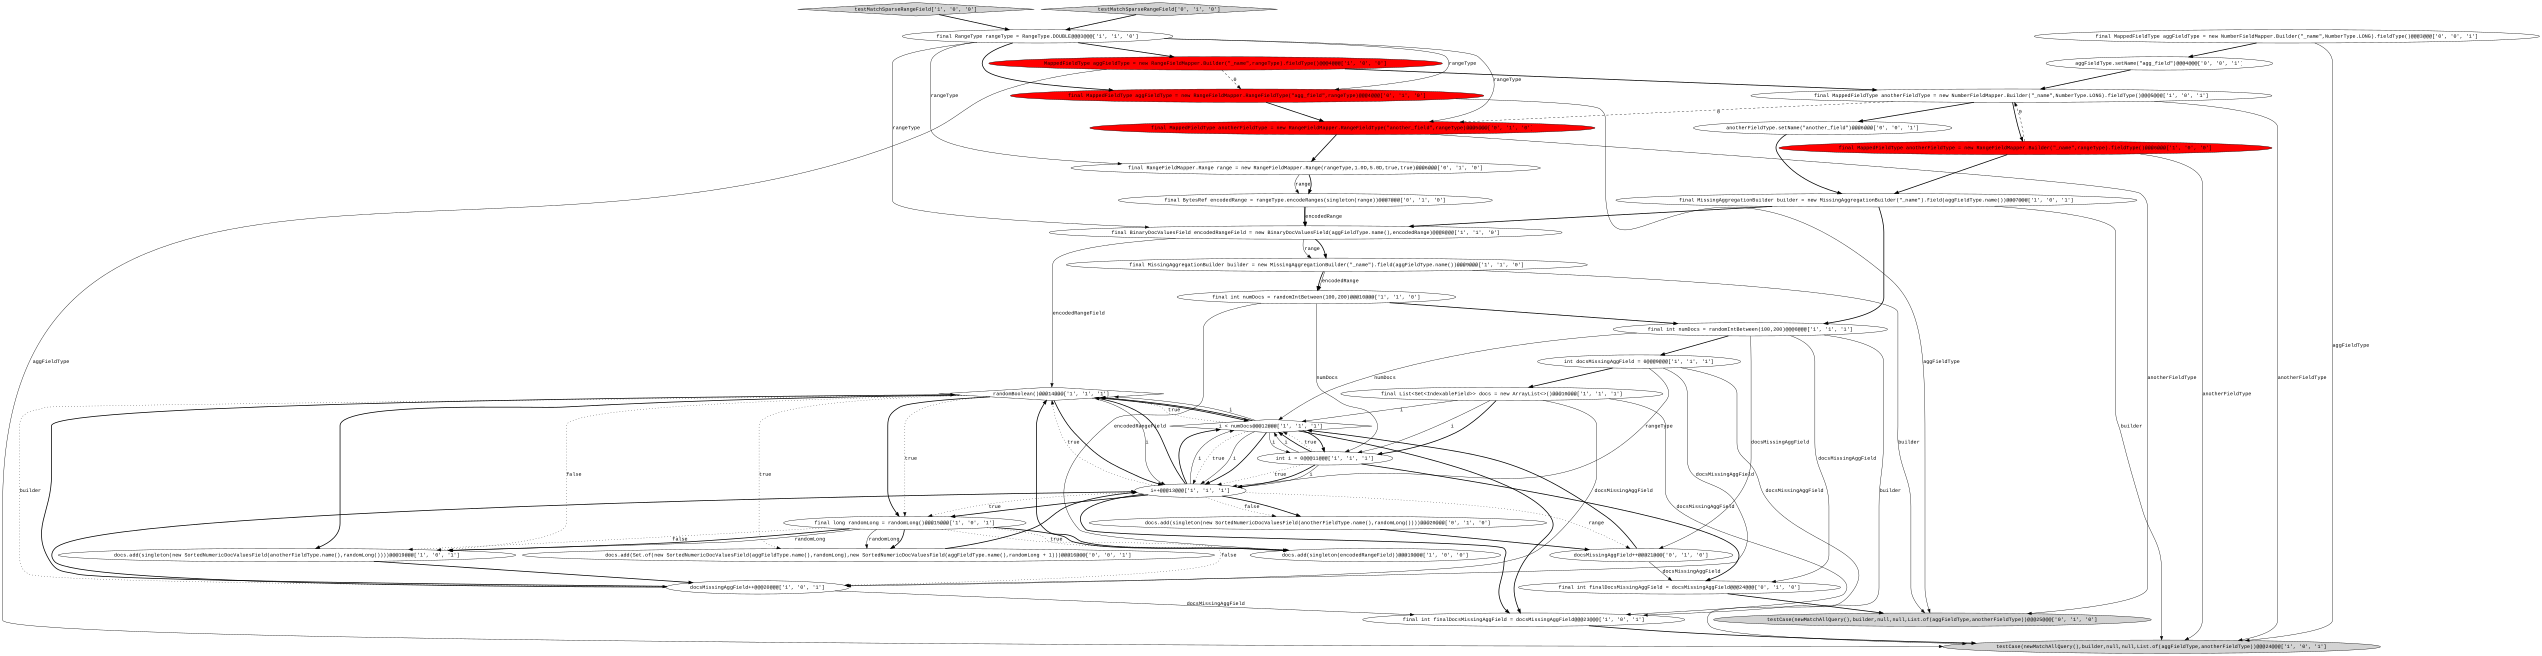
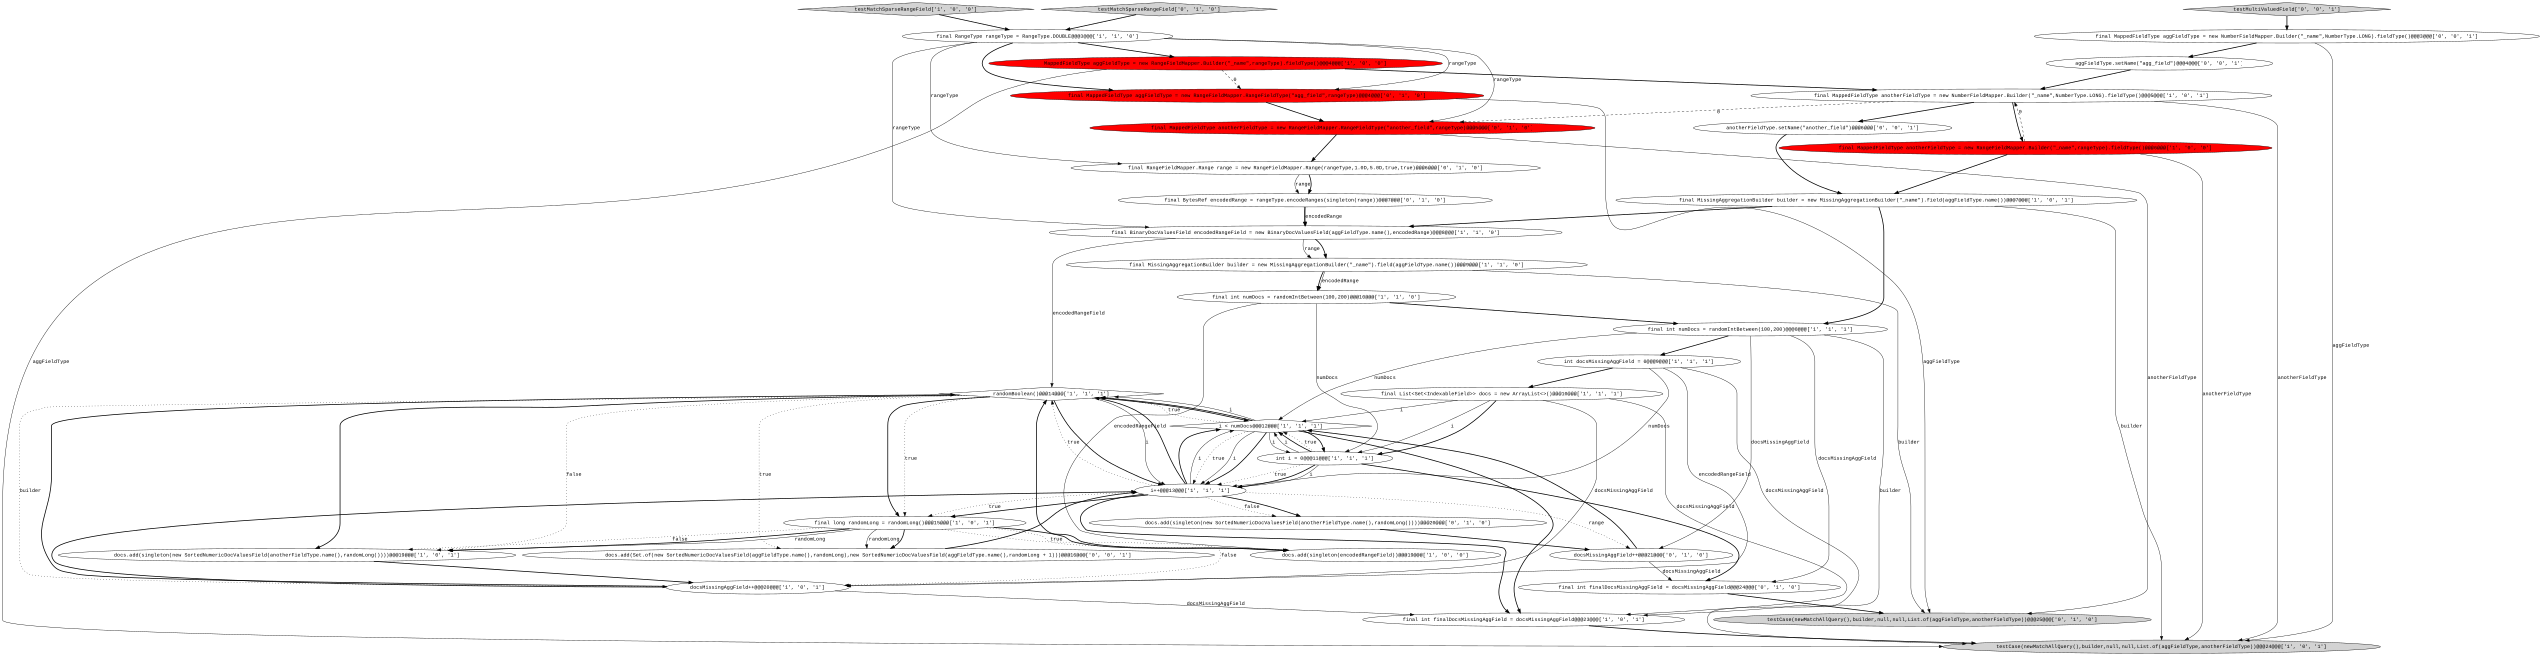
  digraph {
    fontname="Liberation Mono"
    node [fillcolor=white fontname="Liberation Mono" shape=ellipse style=filled]
    edge [fontname="Liberation Mono" style=bold]
    n1 [fillcolor=lightgray label="testCase(newMatchAllQuery(),builder,null,null,List.of(aggFieldType,anotherFieldType))@@@25@@@['0', '1', '0']"]
    n2 [label="final RangeType rangeType = RangeType.DOUBLE@@@3@@@['1', '1', '0']"]
    n3 [label="final BinaryDocValuesField encodedRangeField = new BinaryDocValuesField(aggFieldType.name(),encodedRange)@@@8@@@['1', '1', '0']"]
    n4 [fillcolor=red label="final MappedFieldType anotherFieldType = new RangeFieldMapper.RangeFieldType(\"another_field\",rangeType)@@@5@@@['0', '1', '0']"]
    n5 [label="final RangeFieldMapper.Range range = new RangeFieldMapper.Range(rangeType,1.0D,5.0D,true,true)@@@6@@@['0', '1', '0']"]
    n6 [fillcolor=red label="final MappedFieldType aggFieldType = new RangeFieldMapper.RangeFieldType(\"agg_field\",rangeType)@@@4@@@['0', '1', '0']"]
    n7 [fillcolor=red label="MappedFieldType aggFieldType = new RangeFieldMapper.Builder(\"_name\",rangeType).fieldType()@@@4@@@['1', '0', '0']"]
    n8 [label="randomBoolean()@@@14@@@['1', '1', '1']" shape=diamond]
    n9 [label="final MissingAggregationBuilder builder = new MissingAggregationBuilder(\"_name\").field(aggFieldType.name())@@@9@@@['1', '1', '0']"]
    n10 [label="final BytesRef encodedRange = rangeType.encodeRanges(singleton(range))@@@7@@@['0', '1', '0']"]
    n11 [fillcolor=lightgray label="testCase(newMatchAllQuery(),builder,null,null,List.of(aggFieldType,anotherFieldType))@@@24@@@['1', '0', '1']"]
    n12 [label="final MappedFieldType anotherFieldType = new NumberFieldMapper.Builder(\"_name\",NumberType.LONG).fieldType()@@@5@@@['1', '0', '1']"]
    n13 [label="final int numDocs = randomIntBetween(100,200)@@@8@@@['1', '1', '1']"]
    n14 [label="i < numDocs@@@12@@@['1', '1', '1']" shape=diamond]
    n15 [label="final int finalDocsMissingAggField = docsMissingAggField@@@24@@@['0', '1', '0']"]
    n16 [label="int docsMissingAggField = 0@@@9@@@['1', '1', '1']"]
    n17 [label="docsMissingAggField++@@@21@@@['0', '1', '0']"]
    n18 [label="final int finalDocsMissingAggField = docsMissingAggField@@@23@@@['1', '0', '1']"]
    n19 [label="i++@@@13@@@['1', '1', '1']"]
    n20 [label="int i = 0@@@11@@@['1', '1', '1']"]
    n21 [label="final List<Set<IndexableField>> docs = new ArrayList<>()@@@10@@@['1', '1', '1']"]
    n22 [label="docsMissingAggField++@@@20@@@['1', '0', '1']"]
    n23 [fillcolor=red label="final MappedFieldType anotherFieldType = new RangeFieldMapper.Builder(\"_name\",rangeType).fieldType()@@@6@@@['1', '0', '0']"]
    n24 [label="final MissingAggregationBuilder builder = new MissingAggregationBuilder(\"_name\").field(aggFieldType.name())@@@7@@@['1', '0', '1']"]
    n25 [label="anotherFieldType.setName(\"another_field\")@@@6@@@['0', '0', '1']"]
    n26 [fillcolor=lightgray label="testMatchSparseRangeField['0', '1', '0']" shape=diamond]
    n27 [label="docs.add(singleton(new SortedNumericDocValuesField(anotherFieldType.name(),randomLong())))@@@20@@@['0', '1', '0']"]
    n28 [label="final long randomLong = randomLong()@@@15@@@['1', '0', '1']"]
    n29 [label="docs.add(singleton(new SortedNumericDocValuesField(anotherFieldType.name(),randomLong())))@@@19@@@['1', '0', '1']"]
    n30 [label="docs.add(Set.of(new SortedNumericDocValuesField(aggFieldType.name(),randomLong),new SortedNumericDocValuesField(aggFieldType.name(),randomLong + 1)))@@@16@@@['0', '0', '1']"]
    n31 [label="docs.add(singleton(encodedRangeField))@@@19@@@['1', '0', '0']"]
+   n32 [fillcolor=lightgray label="testMultiValuedField['0', '0', '1']" shape=diamond]
    n33 [label="final MappedFieldType aggFieldType = new NumberFieldMapper.Builder(\"_name\",NumberType.LONG).fieldType()@@@3@@@['0', '0', '1']"]
    n34 [label="aggFieldType.setName(\"agg_field\")@@@4@@@['0', '0', '1']"]
    n35 [label="final int numDocs = randomIntBetween(100,200)@@@10@@@['1', '1', '0']"]
    n36 [fillcolor=lightgray label="testMatchSparseRangeField['1', '0', '0']" shape=diamond]
    n2 -> n3 [label=rangeType style=solid]
    n2 -> n4 [label=rangeType style=solid]
    n2 -> n5 [label=rangeType style=solid]
    n2 -> n6 [label=rangeType style=solid]
    n2 -> n6
    n2 -> n7
    n3 -> n8 [label=encodedRangeField style=solid]
    n3 -> n9
    n3 -> n9 [label=range style=solid]
    n4 -> n1 [label=anotherFieldType style=solid]
    n4 -> n5
    n5 -> n10 [label=range style=solid]
    n5 -> n10
    n6 -> n1 [label=aggFieldType style=solid]
    n6 -> n4
    n7 -> n6 [label=0 style=dashed]
    n7 -> n11 [label=aggFieldType style=solid]
    n7 -> n12
    n8 -> n14
    n8 -> n19
    n8 -> n19 [label=i style=solid]
    n8 -> n22 [label=builder style=dotted]
    n8 -> n28
    n8 -> n28 [label=true style=dotted]
    n8 -> n29
    n8 -> n29 [label=false style=dotted]
    n8 -> n30 [label=true style=dotted]
    n9 -> n1 [label=builder style=solid]
    n9 -> n35
    n9 -> n35 [label=encodedRange style=solid]
    n10 -> n3 [label=encodedRange style=solid]
    n10 -> n3
    n12 -> n4 [label=0 style=dashed]
    n12 -> n11 [label=anotherFieldType style=solid]
    n12 -> n23
    n12 -> n25
    n13 -> n11 [label=builder style=solid]
    n13 -> n14 [label=numDocs style=solid]
    n13 -> n15 [label=docsMissingAggField style=solid]
    n13 -> n16
    n13 -> n17 [label=docsMissingAggField style=solid]
    n14 -> n8 [label=i style=solid]
    n14 -> n8 [label=true style=dotted]
    n14 -> n8
    n14 -> n18
    n14 -> n19 [label=true style=dotted]
    n14 -> n19 [label=i style=solid]
    n14 -> n19
    n14 -> n20
    n14 -> n20 [label=i style=solid]
    n15 -> n1
    n16 -> n18 [label=docsMissingAggField style=solid]
-   n16 -> n19 [label=rangeType style=solid]
+   n16 -> n19 [label=numDocs style=solid]
    n16 -> n21
-   n16 -> n22 [label=docsMissingAggField style=solid]
+   n16 -> n22 [label=encodedRangeField style=solid]
    n17 -> n14
    n17 -> n15 [label=docsMissingAggField style=solid]
    n18 -> n11
    n19 -> n8
    n19 -> n8 [label=true style=dotted]
    n19 -> n14
    n19 -> n14 [label=i style=solid]
    n19 -> n17 [label=range style=dotted]
    n19 -> n18
    n19 -> n27 [label=false style=dotted]
    n19 -> n27
    n19 -> n28 [label=true style=dotted]
    n19 -> n28
    n20 -> n14 [label=i style=solid]
    n20 -> n14
    n20 -> n14 [label=true style=dotted]
    n20 -> n15
    n20 -> n19 [label=true style=dotted]
    n20 -> n19
    n20 -> n19 [label=i style=solid]
    n21 -> n14 [label=i style=solid]
    n21 -> n18 [label=docsMissingAggField style=solid]
    n21 -> n20 [label=i style=solid]
    n21 -> n20
    n21 -> n22 [label=docsMissingAggField style=solid]
    n22 -> n8
    n22 -> n18 [label=docsMissingAggField style=solid]
    n22 -> n19
    n23 -> n11 [label=anotherFieldType style=solid]
    n23 -> n12 [label=0 style=dashed]
    n23 -> n24
    n24 -> n3
    n24 -> n11 [label=builder style=solid]
    n24 -> n13
    n25 -> n24
    n26 -> n2
    n27 -> n17
    n28 -> n22 [label=false style=dotted]
    n28 -> n29 [label=false style=dotted]
    n28 -> n29
    n28 -> n29 [label=randomLong style=solid]
    n28 -> n30 [label=randomLong style=solid]
    n28 -> n30
    n28 -> n31 [label=true style=dotted]
    n28 -> n31
    n29 -> n22
    n30 -> n19
    n31 -> n8
+   n32 -> n33
    n33 -> n11 [label=aggFieldType style=solid]
    n33 -> n34
    n34 -> n12
    n35 -> n13
    n35 -> n20 [label=numDocs style=solid]
    n35 -> n31 [label=encodedRangeField style=solid]
    n36 -> n2
  }
